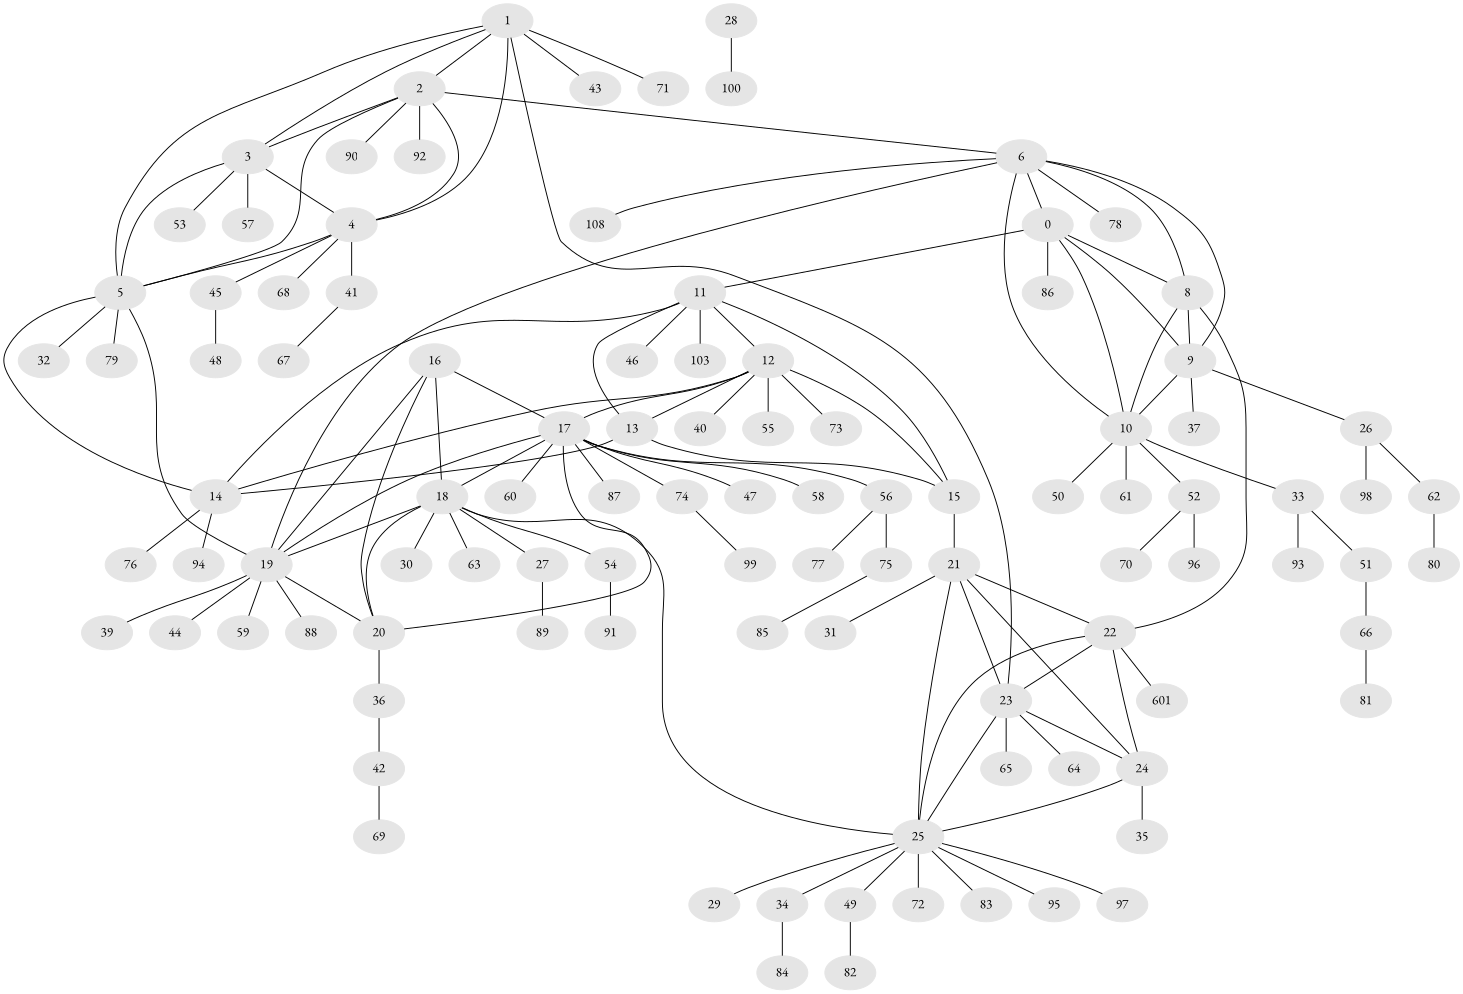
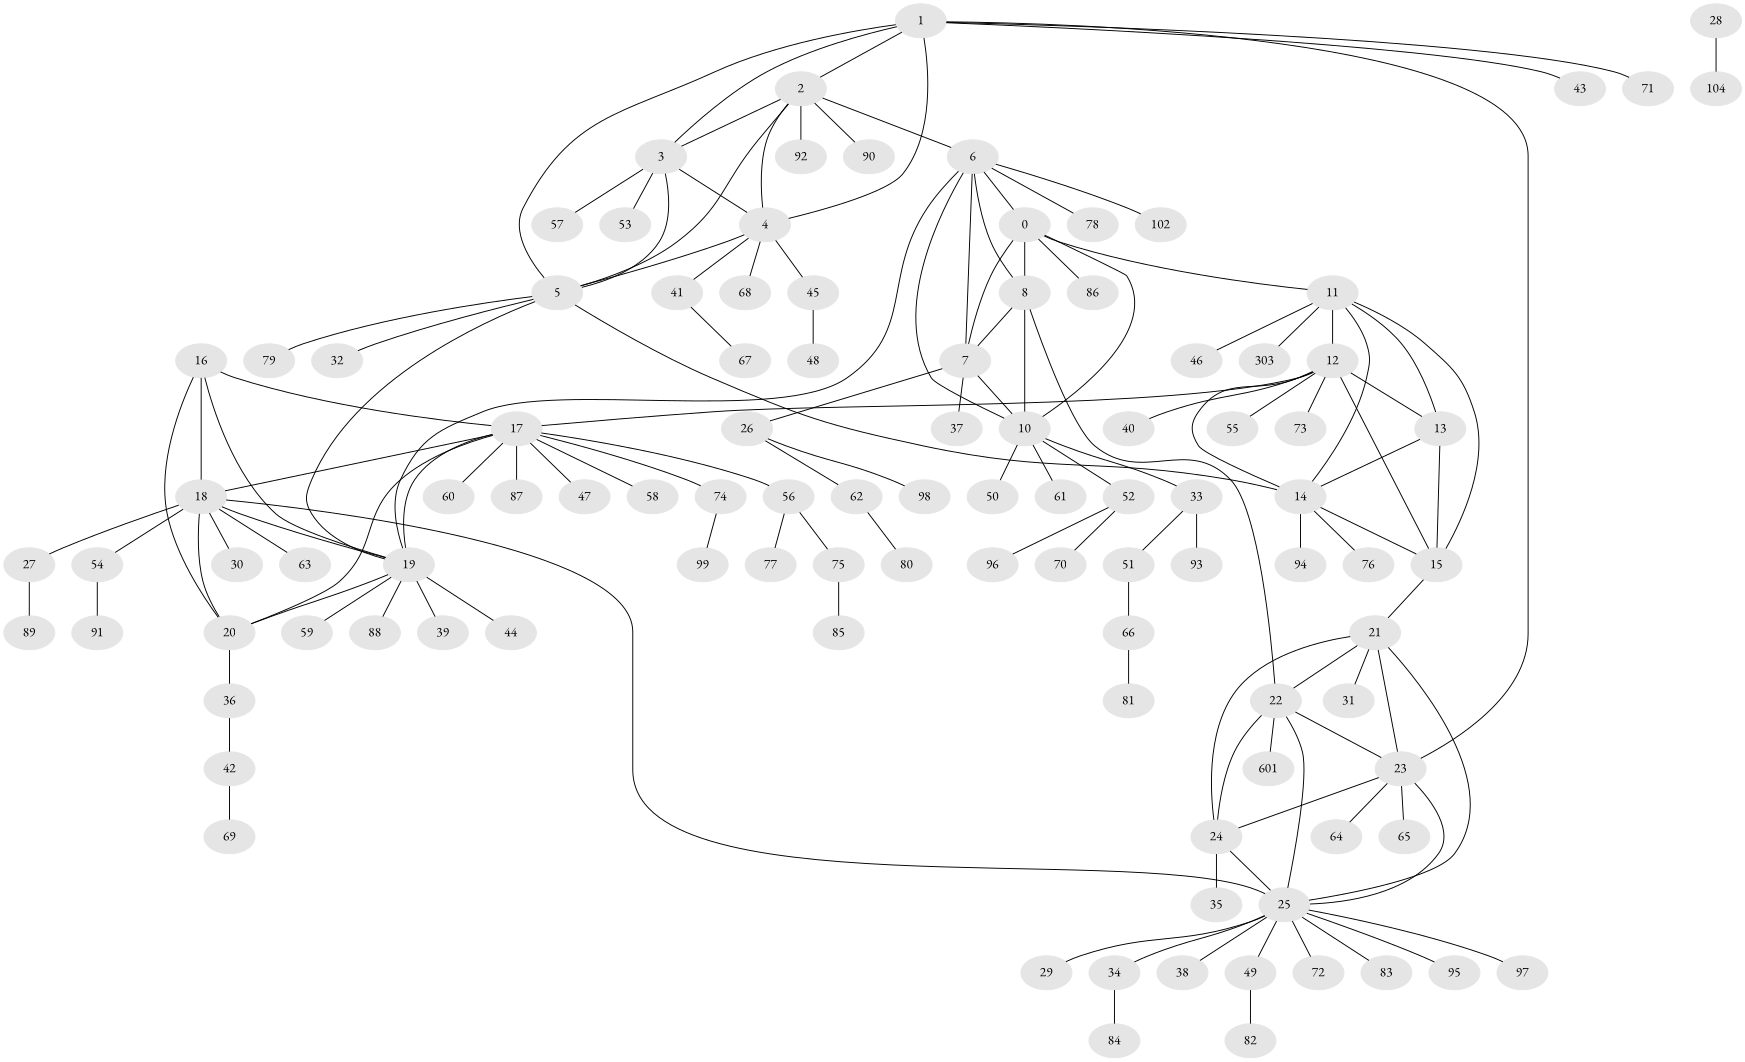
  graph {
    fontname="EB Garamond"
    node [color=gray90 fontname="EB Garamond" style=filled]
    edge [fontname="EB Garamond"]
    1
    2
    3
    4
    5
    23
    43
    71
    6
    90
    92
    53
    57
    41
    45
    68
    14
    19
    32
    79
    25
    24
    64
    65
    n25 [label=0]
    8
-   9
+   9 [label=7]
    10
    78
-   102 [label=108]
+   102
    67
    48
    15
    76
    94
    20
    39
    44
    59
    88
    11
    86
    22
    26
    37
    33
    50
    52
    61
    12
    13
    46
-   103
+   103 [label=303]
    n54 [label=601]
    62
    98
    51
    93
    70
    96
    17
    40
    55
    73
    21
    28
-   100
+   100 [label=104]
    18
    47
    56
    58
    60
    74
    87
    31
    16
    27
    30
    54
    63
    36
    75
    77
    99
    29
    34
+   38
    49
    72
    83
    95
    97
    89
    91
    42
    35
    84
    82
    80
    66
    69
    81
    85
    1 -- 2
    1 -- 3
    1 -- 4
    1 -- 5
    1 -- 23
    1 -- 43
    1 -- 71
    2 -- 3
    2 -- 4
    2 -- 5
    2 -- 6
    2 -- 90
    2 -- 92
    3 -- 4
    3 -- 5
    3 -- 53
    3 -- 57
    4 -- 5
    4 -- 41
    4 -- 45
    4 -- 68
    5 -- 14
    5 -- 19
    5 -- 32
    5 -- 79
    23 -- 25
    23 -- 24
    23 -- 64
    23 -- 65
    6 -- 19
    6 -- n25
    6 -- 8
    6 -- 9
    6 -- 10
    6 -- 78
    6 -- 102
    41 -- 67
    45 -- 48
+   14 -- 15
    14 -- 76
    14 -- 94
    19 -- 20
    19 -- 39
    19 -- 44
    19 -- 59
    19 -- 88
    25 -- 29
    25 -- 34
+   25 -- 38
    25 -- 49
    25 -- 72
    25 -- 83
    25 -- 95
    25 -- 97
    24 -- 25
    24 -- 35
    n25 -- 8
    n25 -- 9
    n25 -- 10
    n25 -- 11
    n25 -- 86
    8 -- 9
    8 -- 10
    8 -- 22
    9 -- 10
    9 -- 26
    9 -- 37
    10 -- 33
    10 -- 50
    10 -- 52
    10 -- 61
    15 -- 21
    20 -- 36
    11 -- 14
    11 -- 15
    11 -- 12
    11 -- 13
    11 -- 46
    11 -- 103
    22 -- 23
    22 -- 25
    22 -- 24
    22 -- n54
    26 -- 62
    26 -- 98
    33 -- 51
    33 -- 93
    52 -- 70
    52 -- 96
    12 -- 14
    12 -- 15
    12 -- 13
    12 -- 17
    12 -- 40
    12 -- 55
    12 -- 73
    13 -- 14
    13 -- 15
    62 -- 80
    51 -- 66
    17 -- 19
    17 -- 20
    17 -- 18
    17 -- 47
    17 -- 56
    17 -- 58
    17 -- 60
    17 -- 74
    17 -- 87
    21 -- 23
    21 -- 25
    21 -- 24
    21 -- 22
    21 -- 31
    28 -- 100
    18 -- 19
    18 -- 25
    18 -- 20
    18 -- 27
    18 -- 30
    18 -- 54
    18 -- 63
    56 -- 75
    56 -- 77
    74 -- 99
    16 -- 19
    16 -- 20
    16 -- 17
    16 -- 18
    27 -- 89
    54 -- 91
    36 -- 42
    75 -- 85
    34 -- 84
    49 -- 82
    42 -- 69
    66 -- 81
  }
